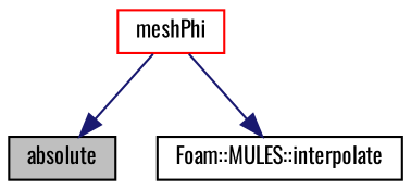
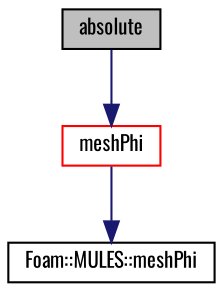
  digraph {
    fontname=Oswald
    rankdir=TB
    node [color=black fontname=Oswald fontsize=10 shape=record]
    edge [color=midnightblue fontname=Oswald fontsize=10 labelfontname=Helvetica labelfontsize=10 style=solid]
    n1 [fillcolor=grey75 fontcolor=black height=0.2 label=absolute style=filled width=0.4]
    n2 [color=red height=0.2 label=meshPhi width=0.4]
-   n3 [height=0.2 label="Foam::MULES::interpolate" width=0.4]
-   n2 -> n1
+   n3 [height=0.2 label="Foam::MULES::meshPhi" width=0.4]
+   n1 -> n2
    n2 -> n3
  }
